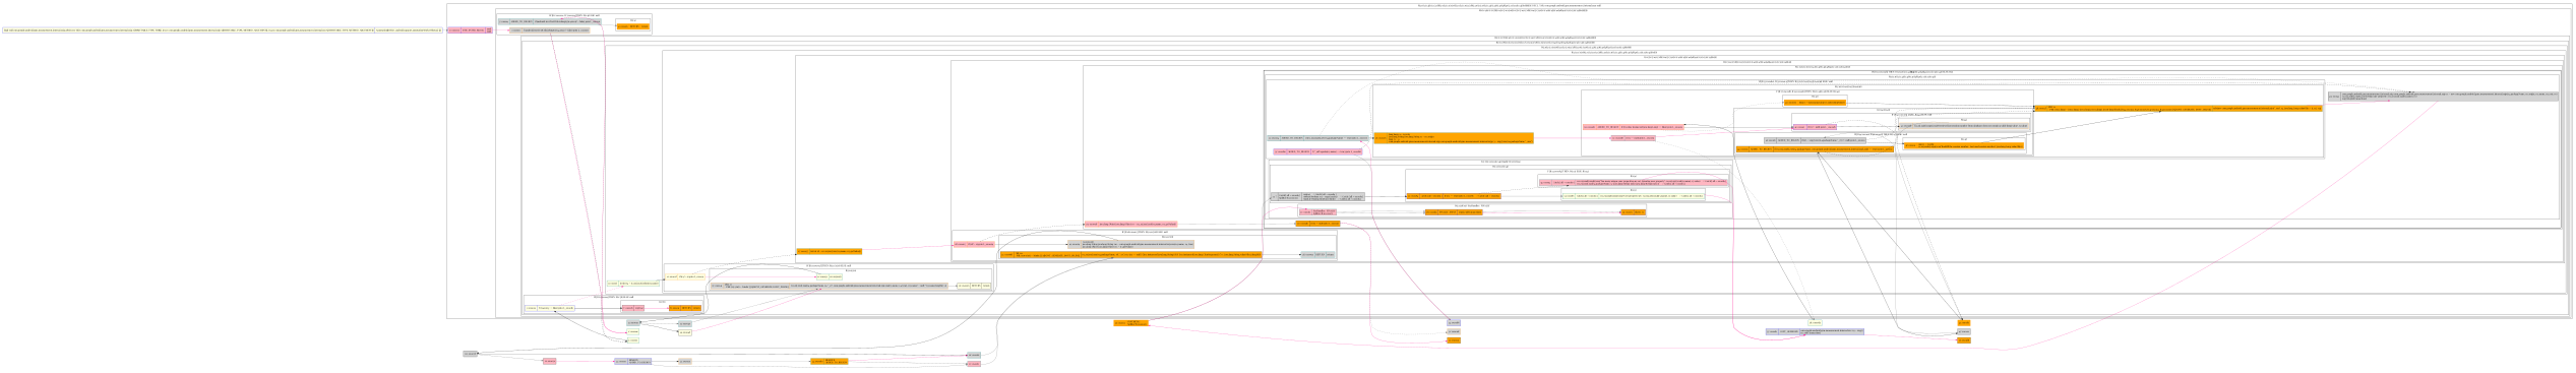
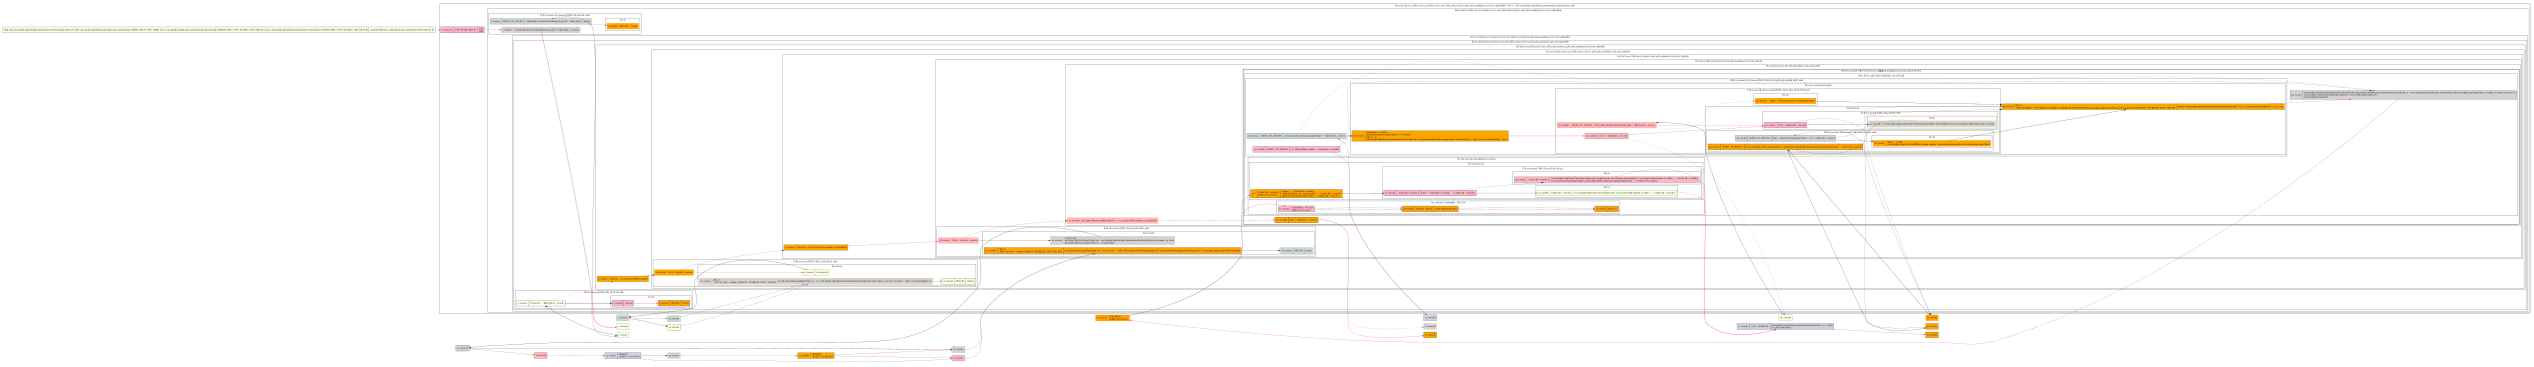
  digraph {
    fontname="Playfair Display"
    rankdir=LR
    node [color=teal fillcolor=lightgrey fontname="Playfair Display" shape=record style=filled]
    edge [color=black fontname="Playfair Display"]
    n1 [color=darkorange fillcolor=orange label="{4\:\ 0x0016|RETURN\l|return\l}"]
    n2 [color=darkorange label="{1\:\ 0x000c|if (android.text.TextUtils.isEmpty(r14.zzcg) != false) goto L_0x000e\l}"]
    n3 [label="{3\:\ 0x0014|ADDED_TO_REGION\l|if (android.text.TextUtils.isEmpty(r14.zzcu) != false) goto L_0x0016\l}"]
    n4 [color=black fillcolor=lightpink label="{7\:\ 0x001b|zzg(r14)\l}"]
    n5 [color=blue fillcolor=orange label="{8\:\ 0x001e|RETURN\l|return\l}"]
    n6 [color=blue fillcolor=lightyellow label="{6\:\ 0x0019|if (r14.zzcq == false) goto L_0x001b\l}"]
    n7 [fillcolor=lightyellow label="{11\:\ 0x0031|r12.zzj.zzz()\l}"]
    n8 [color=darkorange label="{15\:\ 0x0049|PHI: r7 \l  PHI: (r7v3 int) =  binds: [] A[DONT_GENERATE, DONT_INLINE]\l|r12.zzj.zzz().zza(r14.packageName, r4, \"_ev\", com.google.android.gms.measurement.internal.zzjs.zza(r13.name, 24, true), r13.name != null ? r13.name.length() : 0)\l}"]
    n9 [color=black fillcolor=lightyellow label="{16\:\ 0x0056|RETURN\l|return\l}"]
-   n10 [color=darkorange fillcolor=lightyellow label="{10\:\ 0x002f|if (r4 != 0) goto L_0x0031\l}"]
+   n10 [color=darkorange fillcolor=orange label="{10\:\ 0x002f|if (r4 != 0) goto L_0x0031\l}"]
    n11 [color=darkorange label="{19\:\ 0x0069|r12.zzj.zzz()\ljava.lang.String java.lang.String r10 = com.google.android.gms.measurement.internal.zzjs.zza(r13.name, 24, true)\ljava.lang.Object java.lang.Object r13 = r13.getValue()\l}"]
    n12 [color=black fillcolor=orange label="{27\:\ 0x008d|PHI: r11 \l  PHI: (r11v0 int) =  binds: [] A[DONT_GENERATE, DONT_INLINE]\l|r12.zzj.zzz().zza(r14.packageName, r8, \"_ev\", r10, (r13 == null \|\| (!(r13 instanceof java.lang.String) && !(r13 instanceof java.lang.CharSequence))) ? 0 : java.lang.String.valueOf(r13).length())\l}"]
    n13 [label="{28\:\ 0x009a|RETURN\l|return\l}"]
    n14 [color=darkorange fillcolor=lightpink label="{18\:\ 0x0067|if (r8 != 0) goto L_0x0069\l}"]
    n15 [color=darkorange label="{42\:\ 0x00eb|r12.zzj.zzab().zzgn().zza(\"Retrieved last session number from database does not contain a valid (long) value\", r3.value)\l}"]
    n16 [color=blue fillcolor=lightpink label="{41\:\ 0x00e9|if (r3 != null) goto L_0x00eb\l}"]
    n17 [color=darkorange fillcolor=orange label="{47\:\ 0x011a|long r1 = r3.zzfg\lr12.zzj.zzab().zzgs().zza(\"Backfill the session number. Last used session number\", java.lang.Long.valueOf(r1))\l}"]
    n18 [color=black fillcolor=orange label="{44\:\ 0x010a|ADDED_TO_REGION\l|if (r12.zzj.zzad().zze(r14.packageName, com.google.android.gms.measurement.internal.zzak.zzie) == true) goto L_0x010c\l}"]
    n19 [color=black label="{46\:\ 0x0118|ADDED_TO_REGION\l|if ((r3 = zzgy().zzc(r14.packageName, \"_s\")) != null) goto L_0x011a\l}"]
    n20 [color=darkorange fillcolor=orange label="{40\:\ 0x00e0|long r1 = ((java.lang.Long) r3.value).longValue()\l}"]
    n21 [fillcolor=lightpink label="{37\:\ 0x00d8|if (r3 == null) goto L_0x00e9\l}"]
    n22 [color=darkorange fillcolor=lightpink label="{39\:\ 0x00de|ADDED_TO_REGION\l|if ((r3.value instanceof java.lang.Long) == false) goto L_0x00e9\l}"]
    n23 [fillcolor=orange label="{36\:\ 0x00c6|long long r4 = r13.zztr\ljava.lang.String java.lang.String r7 = r13.origin\llong r1 = 0\lcom.google.android.gms.measurement.internal.zzjp com.google.android.gms.measurement.internal.zzjp r3 = zzgy().zze(r14.packageName, \"_sno\")\l}"]
    n24 [fillcolor=orange label="{48\:\ 0x012f|PHI: r1 \l  PHI: (r1v13 long) = (r1v12 long), (r1v12 long), (r1v15 long), (r1v18 long) binds: [B:44:0x010a, B:46:0x0118, B:47:0x011a, B:40:0x00e0] A[DONT_GENERATE, DONT_INLINE]\l|zzb(new com.google.android.gms.measurement.internal.zzjn(\"_sno\", r4, java.lang.Long.valueOf(r1 + 1), r7), r14)\l}"]
    n25 [color=blue fillcolor=lightpink label="{33\:\ 0x00b6|ADDED_TO_REGION\l|if (\"_sid\".equals(r13.name) == true) goto L_0x00b8\l}"]
    n26 [label="{35\:\ 0x00c4|ADDED_TO_REGION\l|if (r12.zzj.zzad().zzw(r14.packageName) == true) goto L_0x00c6\l}"]
    n27 [fillcolor=lightyellow label="{53\:\ 0x0186|Catch:\{ all \-\> 0x01d9 \}\l|r12.zzj.zzab().zzgr().zza(\"User property set\", r12.zzj.zzy().zzal(r3.name), r3.value)     \/\/ Catch:\{ all \-\> 0x01d9 \}\l}"]
    n28 [fillcolor=lightpink label="{54\:\ 0x01a4|Catch:\{ all \-\> 0x01d9 \}\l|r12.zzj.zzab().zzgk().zza(\"Too many unique user properties are set. Ignoring user property\", r12.zzj.zzy().zzal(r3.name), r3.value)     \/\/ Catch:\{ all \-\> 0x01d9 \}\lr12.zzj.zzz().zza(r14.packageName, 9, (java.lang.String) null, (java.lang.String) null, 0)     \/\/ Catch:\{ all \-\> 0x01d9 \}\l}"]
-   n29 [color=blue fillcolor=orange label="{52\:\ 0x0184|Catch:\{ all \-\> 0x01d9 \}\l|if (r13 == true) goto L_0x0186     \/\/ Catch:\{ all \-\> 0x01d9 \}\l}"]
-   n30 [color=black label="{51\:\ ?|Catch:\{ all \-\> 0x01d9 \}\lSplitter:B:50:0x0172\l|zzg(r14)     \/\/ Catch:\{ all \-\> 0x01d9 \}\lboolean boolean r13 = zzgy().zza(r3)     \/\/ Catch:\{ all \-\> 0x01d9 \}\lzzgy().setTransactionSuccessful()     \/\/ Catch:\{ all \-\> 0x01d9 \}\l}"]
+   n29 [color=blue fillcolor=lightpink label="{52\:\ 0x0184|Catch:\{ all \-\> 0x01d9 \}\l|if (r13 == true) goto L_0x0186     \/\/ Catch:\{ all \-\> 0x01d9 \}\l}"]
+   n30 [color=black fillcolor=orange label="{51\:\ ?|Catch:\{ all \-\> 0x01d9 \}\lSplitter:B:50:0x0172\l|zzg(r14)     \/\/ Catch:\{ all \-\> 0x01d9 \}\lboolean boolean r13 = zzgy().zza(r3)     \/\/ Catch:\{ all \-\> 0x01d9 \}\lzzgy().setTransactionSuccessful()     \/\/ Catch:\{ all \-\> 0x01d9 \}\l}"]
    n31 [fillcolor=lightpink label="{57\:\ 0x01d9|ExcHandler:  FINALLY\lSplitter:B:50:0x0172\l}"]
    n32 [color=blue fillcolor=orange label="{58\:\ 0x01da|FINALLY_INSNS\l|zzgy().endTransaction()\l}"]
    n33 [color=blue fillcolor=orange label="{59\:\ 0x01e1|throw r13\l}"]
    n34 [color=black label="{49\:\ 0x0141|com.google.android.gms.measurement.internal.zzjp com.google.android.gms.measurement.internal.zzjp r3 = new com.google.android.gms.measurement.internal.zzjp(r14.packageName, r13.origin, r13.name, r13.zztr, r0)\lr12.zzj.zzab().zzgr().zza(\"Setting user property\", r12.zzj.zzy().zzal(r3.name), r0)\lzzgy().beginTransaction()\l}"]
    n35 [color=black fillcolor=orange label="{30\:\ 0x00ab|if (r0 != null) goto L_0x00ae\l}"]
    n36 [color=darkorange fillcolor=lightpink label="{29\:\ 0x009b|java.lang.Object java.lang.Object r0 = r12.zzj.zzz().zzd(r13.name, r13.getValue())\l}"]
    n37 [fillcolor=orange label="{17\:\ 0x0057|int int r8 = r12.zzj.zzz().zzc(r13.name, r13.getValue())\l}"]
-   n38 [fillcolor=lightyellow label="{9\:\ 0x001f|int int r4 = r12.zzj.zzz().zzbm(r13.name)\l}"]
+   n38 [fillcolor=orange label="{9\:\ 0x001f|int int r4 = r12.zzj.zzz().zzbm(r13.name)\l}"]
    n39 [color=blue fillcolor=lightpink label="{0\:\ 0x0000|MTH_ENTER_BLOCK\l|zzo()\lzzjj()\l}"]
    n40 [fillcolor=lightyellow label="{2\:\ 0x000e}"]
    n41 [fillcolor=lightyellow label="{5\:\ 0x0017}"]
    n42 [label="{12\:\ 0x003e}"]
    n43 [color=black label="{20\:\ 0x0078}"]
    n44 [color=darkorange fillcolor=orange label="{43\:\ 0x00fc}"]
-   n45 [color=black label="{45\:\ 0x010c}"]
+   n45 [color=black fillcolor=orange label="{45\:\ 0x010c}"]
    n46 [fillcolor=lightyellow label="{38\:\ 0x00da}"]
    n47 [color=blue label="{34\:\ 0x00b8}"]
    n48 [color=blue label="{55\:\ 0x01d1|DONT_GENERATE\l|com.google.android.gms.measurement.internal.zzx r13 = zzgy()\lr13.endTransaction()\l}"]
    n49 [color=darkorange fillcolor=orange label="{50\:\ 0x0172|SYNTHETIC\lSplitter:B:50:0x0172\l}"]
    n50 [color=darkorange label="{31\:\ 0x00ad}"]
    n51 [color=black fillcolor=orange label="{32\:\ 0x00ae}"]
    n52 [label="{13\:\ 0x0040}"]
    n53 [color=black fillcolor=lightyellow label="{14\:\ 0x0048}"]
    n54 [color=black fillcolor=lightpink label="{21\:\ 0x007a}"]
    n55 [label="{26\:\ 0x008c}"]
    n56 [color=black fillcolor=orange label="{56\:\ 0x01d8}"]
    n57 [color=blue label="{22\:\ 0x007c|REMOVE\lADDED_TO_REGION\l}"]
    n58 [color=darkorange label="{23\:\ 0x007e}"]
    n59 [fillcolor=lightpink label="{25\:\ 0x0082}"]
    n60 [fillcolor=orange label="{24\:\ 0x0080|REMOVE\lADDED_TO_REGION\l}"]
    n61 [color=blue fillcolor=lightyellow label="{final void com.google.android.gms.measurement.internal.zzjg.zzb((r12v0 'this' com.google.android.gms.measurement.internal.zzjg A[IMMUTABLE_TYPE, THIS]), (r13v0 com.google.android.gms.measurement.internal.zzjn A[IMMUTABLE_TYPE, METHOD_ARGUMENT]), (r14v0 com.google.android.gms.measurement.internal.zzn A[IMMUTABLE_TYPE, METHOD_ARGUMENT]))  | Annotation[BUILD, android.support.annotation.WorkerThread, \{\}]\l}"]
    subgraph cluster_1 {
      label="R(2:0|(2:(1:4)|(1:(2:(2:7|8)|(2:9|(2:(3:11|15|16)|(2:17|(2:(3:19|27|28)|(2:29|(3:(3:36|(2:(1:42)|(1:47))(1:40)|48)|49|(2:51|(1:53)(1:54)))(0)))))))))) | DECL_VAR: com.google.android.gms.measurement.internal.zzae null\l"
      n39
      subgraph cluster_2 {
        label="R(2:(1:4)|(1:(2:(2:7|8)|(2:9|(2:(3:11|15|16)|(2:17|(2:(3:19|27|28)|(2:29|(3:(3:36|(2:(1:42)|(1:47))(1:40)|48)|49|(2:51|(1:53)(1:54)))(0)))))))))"
        subgraph cluster_3 {
          label="IF [B:1:0x000c, B:3:0x0014] THEN: R(1:4) ELSE: null"
          n2
          n3
          subgraph cluster_4 {
            label="R(1:4)"
            n1
          }
        }
        subgraph cluster_5 {
          label="R(1:(2:(2:7|8)|(2:9|(2:(3:11|15|16)|(2:17|(2:(3:19|27|28)|(2:29|(3:(3:36|(2:(1:42)|(1:47))(1:40)|48)|49|(2:51|(1:53)(1:54)))(0))))))))"
          subgraph cluster_6 {
            label="R(2:(2:7|8)|(2:9|(2:(3:11|15|16)|(2:17|(2:(3:19|27|28)|(2:29|(3:(3:36|(2:(1:42)|(1:47))(1:40)|48)|49|(2:51|(1:53)(1:54)))(0)))))))"
            subgraph cluster_7 {
              label="IF [B:6:0x0019] THEN: R(2:7|8) ELSE: null"
              n6
              subgraph cluster_8 {
                label="R(2:7|8)"
                n4
                n5
              }
            }
            subgraph cluster_9 {
              label="R(2:9|(2:(3:11|15|16)|(2:17|(2:(3:19|27|28)|(2:29|(3:(3:36|(2:(1:42)|(1:47))(1:40)|48)|49|(2:51|(1:53)(1:54)))(0))))))"
              n38
              subgraph cluster_10 {
                label="R(2:(3:11|15|16)|(2:17|(2:(3:19|27|28)|(2:29|(3:(3:36|(2:(1:42)|(1:47))(1:40)|48)|49|(2:51|(1:53)(1:54)))(0)))))"
                subgraph cluster_11 {
                  label="IF [B:10:0x002f] THEN: R(3:11|15|16) ELSE: null"
                  n10
                  subgraph cluster_12 {
                    label="R(3:11|15|16)"
                    n7
                    n8
                    n9
                  }
                }
                subgraph cluster_13 {
                  label="R(2:17|(2:(3:19|27|28)|(2:29|(3:(3:36|(2:(1:42)|(1:47))(1:40)|48)|49|(2:51|(1:53)(1:54)))(0))))"
                  n37
                  subgraph cluster_14 {
                    label="R(2:(3:19|27|28)|(2:29|(3:(3:36|(2:(1:42)|(1:47))(1:40)|48)|49|(2:51|(1:53)(1:54)))(0)))"
                    subgraph cluster_15 {
                      label="IF [B:18:0x0067] THEN: R(3:19|27|28) ELSE: null"
                      n14
                      subgraph cluster_16 {
                        label="R(3:19|27|28)"
                        n11
                        n12
                        n13
                      }
                    }
                    subgraph cluster_17 {
                      label="R(2:29|(3:(3:36|(2:(1:42)|(1:47))(1:40)|48)|49|(2:51|(1:53)(1:54)))(0))"
                      n36
                      subgraph cluster_18 {
                        label="IF [B:30:0x00ab] THEN: R(3:(3:36|(2:(1:42)|(1:47))(1:40)|48)|49|(2:51|(1:53)(1:54))) ELSE: R(0)"
                        n35
                        subgraph cluster_19 {
                          label="R(3:(3:36|(2:(1:42)|(1:47))(1:40)|48)|49|(2:51|(1:53)(1:54)))"
                          n34
                          subgraph cluster_20 {
                            label="IF [B:33:0x00b6, B:35:0x00c4] THEN: R(3:36|(2:(1:42)|(1:47))(1:40)|48) ELSE: null"
                            n25
                            n26
                            subgraph cluster_21 {
                              label="R(3:36|(2:(1:42)|(1:47))(1:40)|48)"
                              n23
                              n24
                              subgraph cluster_22 {
                                label="IF [B:37:0x00d8, B:39:0x00de] THEN: R(2:(1:42)|(1:47)) ELSE: R(1:40)"
                                n21
                                n22
                                subgraph cluster_23 {
                                  label="R(2:(1:42)|(1:47))"
                                  subgraph cluster_24 {
                                    label="IF [B:41:0x00e9] THEN: R(1:42) ELSE: null"
                                    n16
                                    subgraph cluster_25 {
                                      label="R(1:44)"
                                      n15
                                    }
                                  }
                                  subgraph cluster_26 {
                                    label="IF [B:44:0x010a, B:46:0x0118] THEN: R(1:47) ELSE: null"
                                    n18
                                    n19
                                    subgraph cluster_27 {
                                      label="R(1:47)"
                                      n17
                                    }
                                  }
                                }
                                subgraph cluster_28 {
                                  label="R(1:40)"
                                  n20
                                }
                              }
                            }
                          }
                          subgraph cluster_29 {
                            label="Try: R(2:51|(1:53)(1:54)) finally: R(3:57|58|59)"
                            subgraph cluster_30 {
                              label="R(2:51|(1:53)(1:54))"
                              n30
                              subgraph cluster_31 {
                                label="IF [B:52:0x0184] THEN: R(1:53) ELSE: R(1:54)"
                                n29
                                subgraph cluster_32 {
                                  label="R(1:53)"
                                  n27
                                }
                                subgraph cluster_33 {
                                  label="R(1:54)"
                                  n28
                                }
                              }
                            }
                            subgraph cluster_34 {
                              label="R(3:57|58|59) | ExcHandler:  FINALLY\l"
                              n31
                              n32
                              n33
                            }
                          }
                        }
                        subgraph cluster_35 {
                          label="R(0)"
                        }
                      }
                    }
                  }
                }
              }
            }
          }
        }
      }
    }
    subgraph cluster_36 {
      label="R(3:57|58|59) | ExcHandler:  FINALLY\l"
    }
    n2 -> n40 [color=deeppink]
    n2 -> n41 [style=dashed]
    n3 -> n1 [color=gray40]
    n3 -> n41 [color=gray40 style=dashed]
    n4 -> n5 [color=deeppink]
    n6 -> n4
    n6 -> n38 [color=deeppink style=dashed]
    n7 -> n42
    n8 -> n9 [color=gray40]
    n10 -> n7 [color=deeppink]
    n10 -> n37 [style=dashed]
    n11 -> n43
    n12 -> n13
    n14 -> n11
    n14 -> n36 [style=dashed]
    n15 -> n44 [color=gray40]
    n16 -> n15
    n16 -> n44 [style=dashed]
    n17 -> n24
    n18 -> n24 [style=dashed]
    n18 -> n45
    n19 -> n17
    n19 -> n24 [style=dashed]
    n20 -> n24
    n21 -> n16 [color=deeppink]
    n21 -> n46 [color=gray40 style=dashed]
-   n22 -> n16
+   n22 -> n16 [color=deeppink]
    n22 -> n20 [color=gray40 style=dashed]
    n23 -> n21 [color=deeppink]
    n24 -> n34 [color=deeppink]
    n25 -> n34 [style=dashed]
    n25 -> n47 [color=gray40]
    n26 -> n23
    n26 -> n34 [color=gray40 style=dashed]
    n27 -> n48 [color=deeppink]
    n28 -> n48 [color=deeppink]
    n29 -> n27 [color=gray40]
    n29 -> n28 [style=dashed]
    n30 -> n29
    n31 -> n32 [color=gray40]
    n31 -> n32 [color=gray40]
    n32 -> n33 [color=deeppink]
    n32 -> n33 [color=gray40]
    n34 -> n49 [color=deeppink]
    n35 -> n50 [color=gray40 style=dashed]
    n35 -> n51 [color=deeppink]
    n36 -> n35 [color=gray40]
    n37 -> n14 [color=deeppink]
    n38 -> n10
    n39 -> n2 [color=deeppink]
    n40 -> n3 [color=deeppink]
    n41 -> n6
    n42 -> n52 [color=gray40]
    n42 -> n53
    n43 -> n54 [color=gray40]
    n43 -> n55
    n44 -> n18
    n45 -> n19 [color=gray40]
    n46 -> n22
    n47 -> n26 [color=deeppink]
    n48 -> n56 [color=deeppink]
    n49 -> n30 [color=gray40]
    n49 -> n31 [color=deeppink]
    n52 -> n8 [color=gray40]
    n53 -> n8 [color=deeppink]
    n54 -> n57 [color=deeppink]
    n55 -> n12 [color=gray40]
    n57 -> n58
    n57 -> n59 [color=gray40]
    n58 -> n60 [color=gray40]
    n59 -> n12 [color=gray40]
    n60 -> n55 [color=deeppink]
    n60 -> n59 [color=gray40]
    n61 -> n39 [color=gray40]
  }
